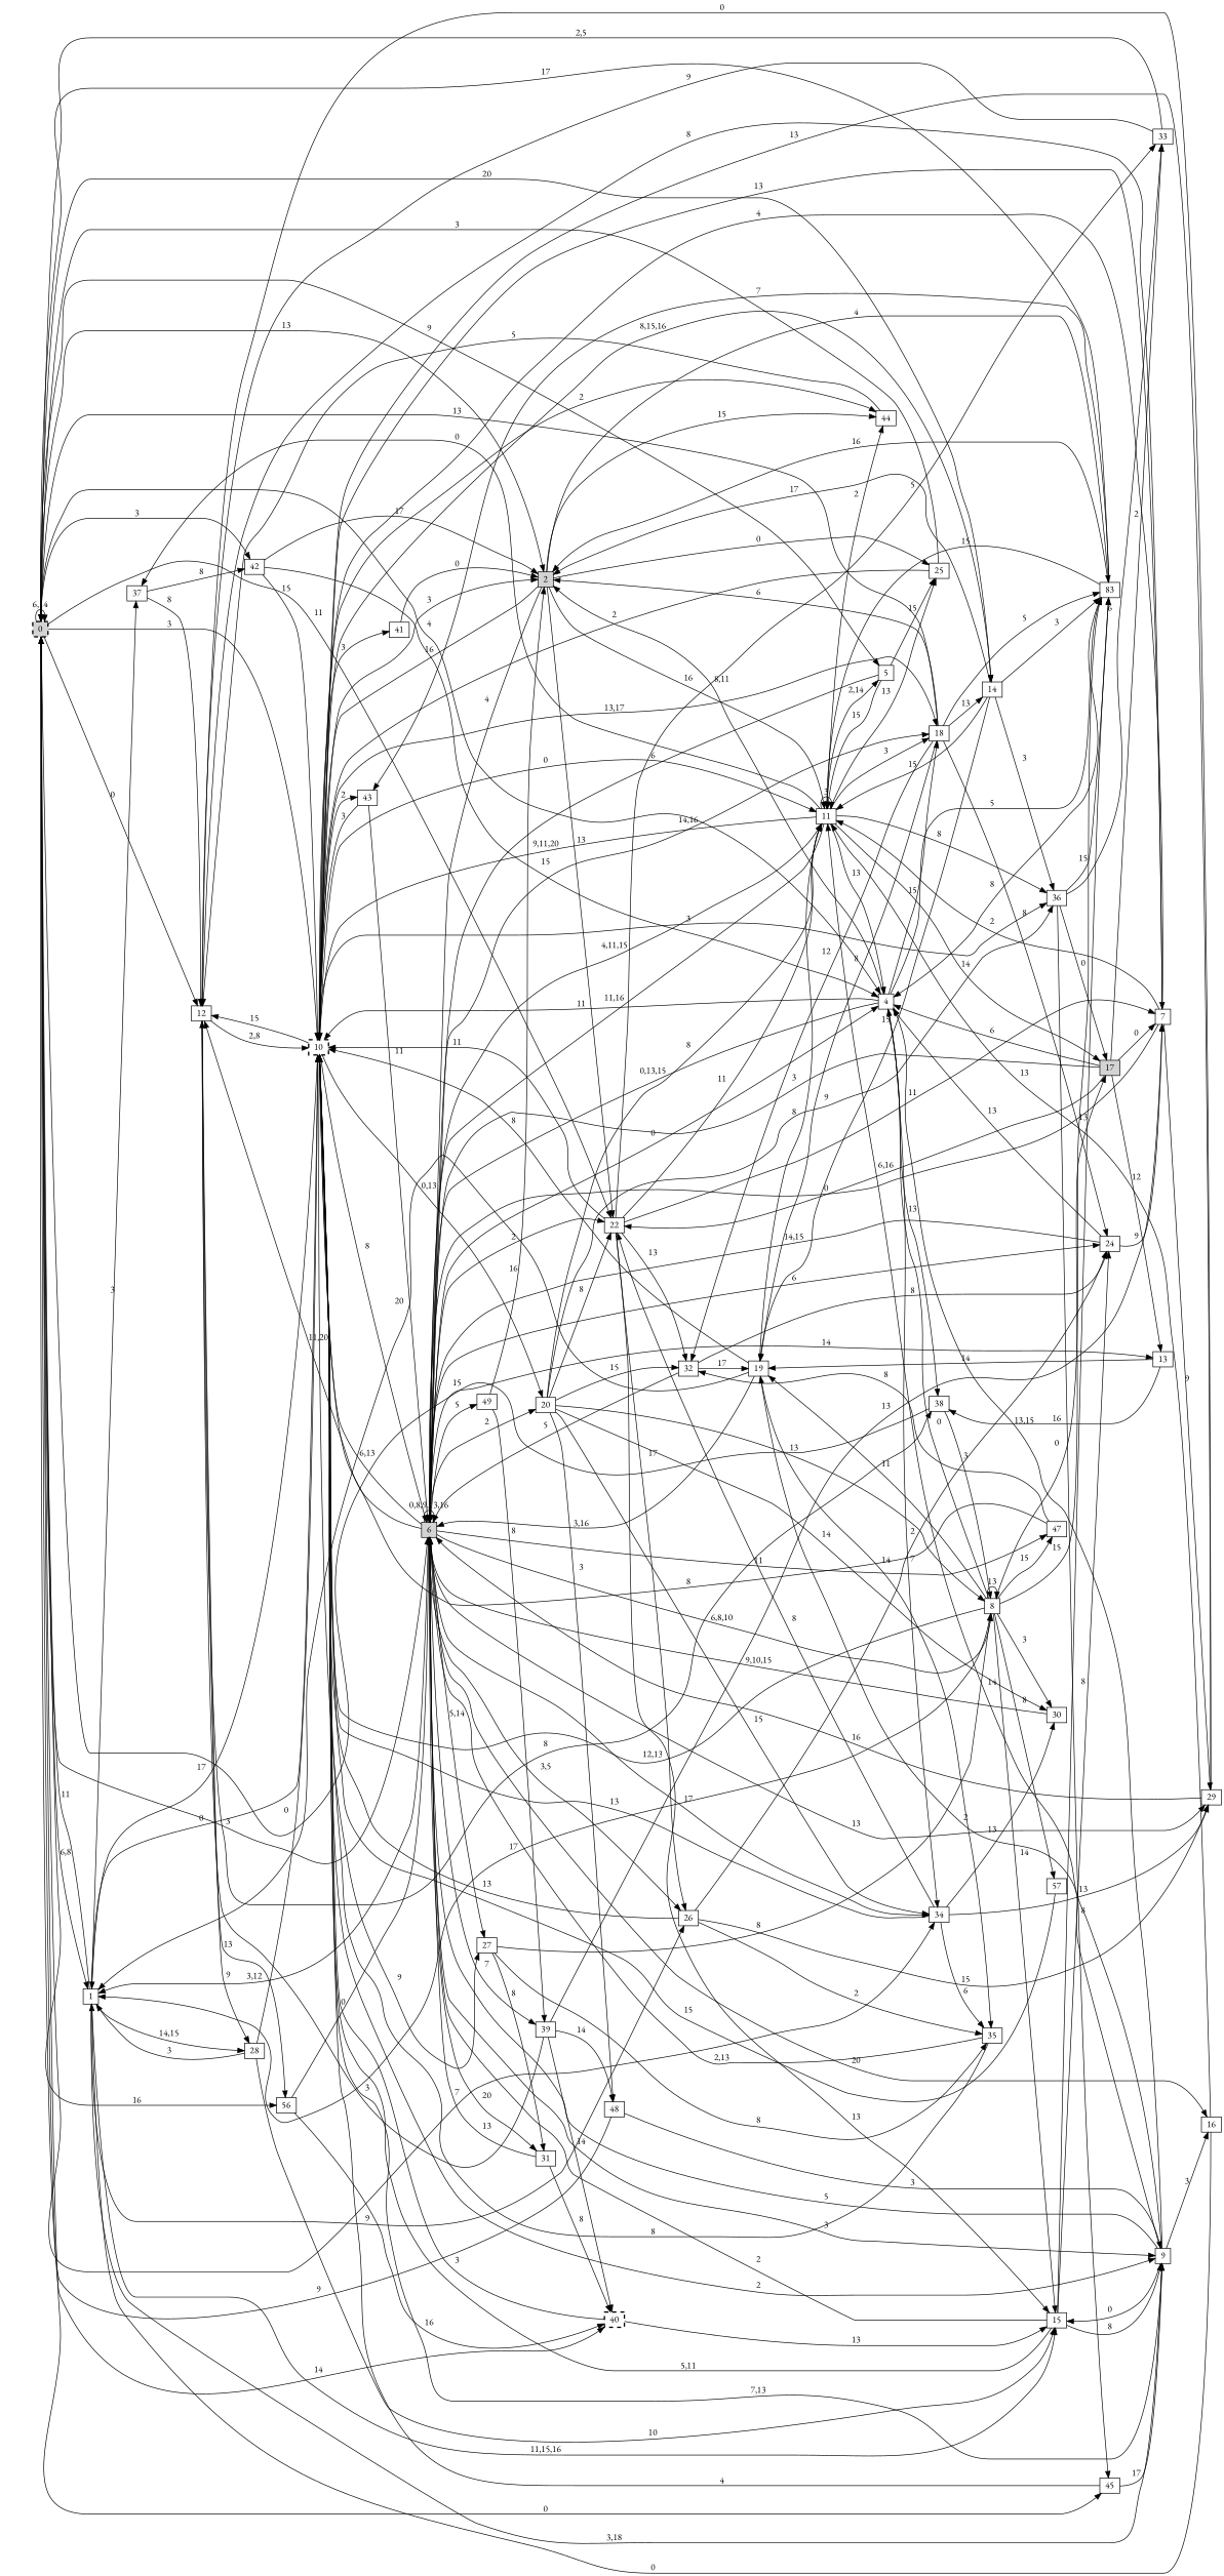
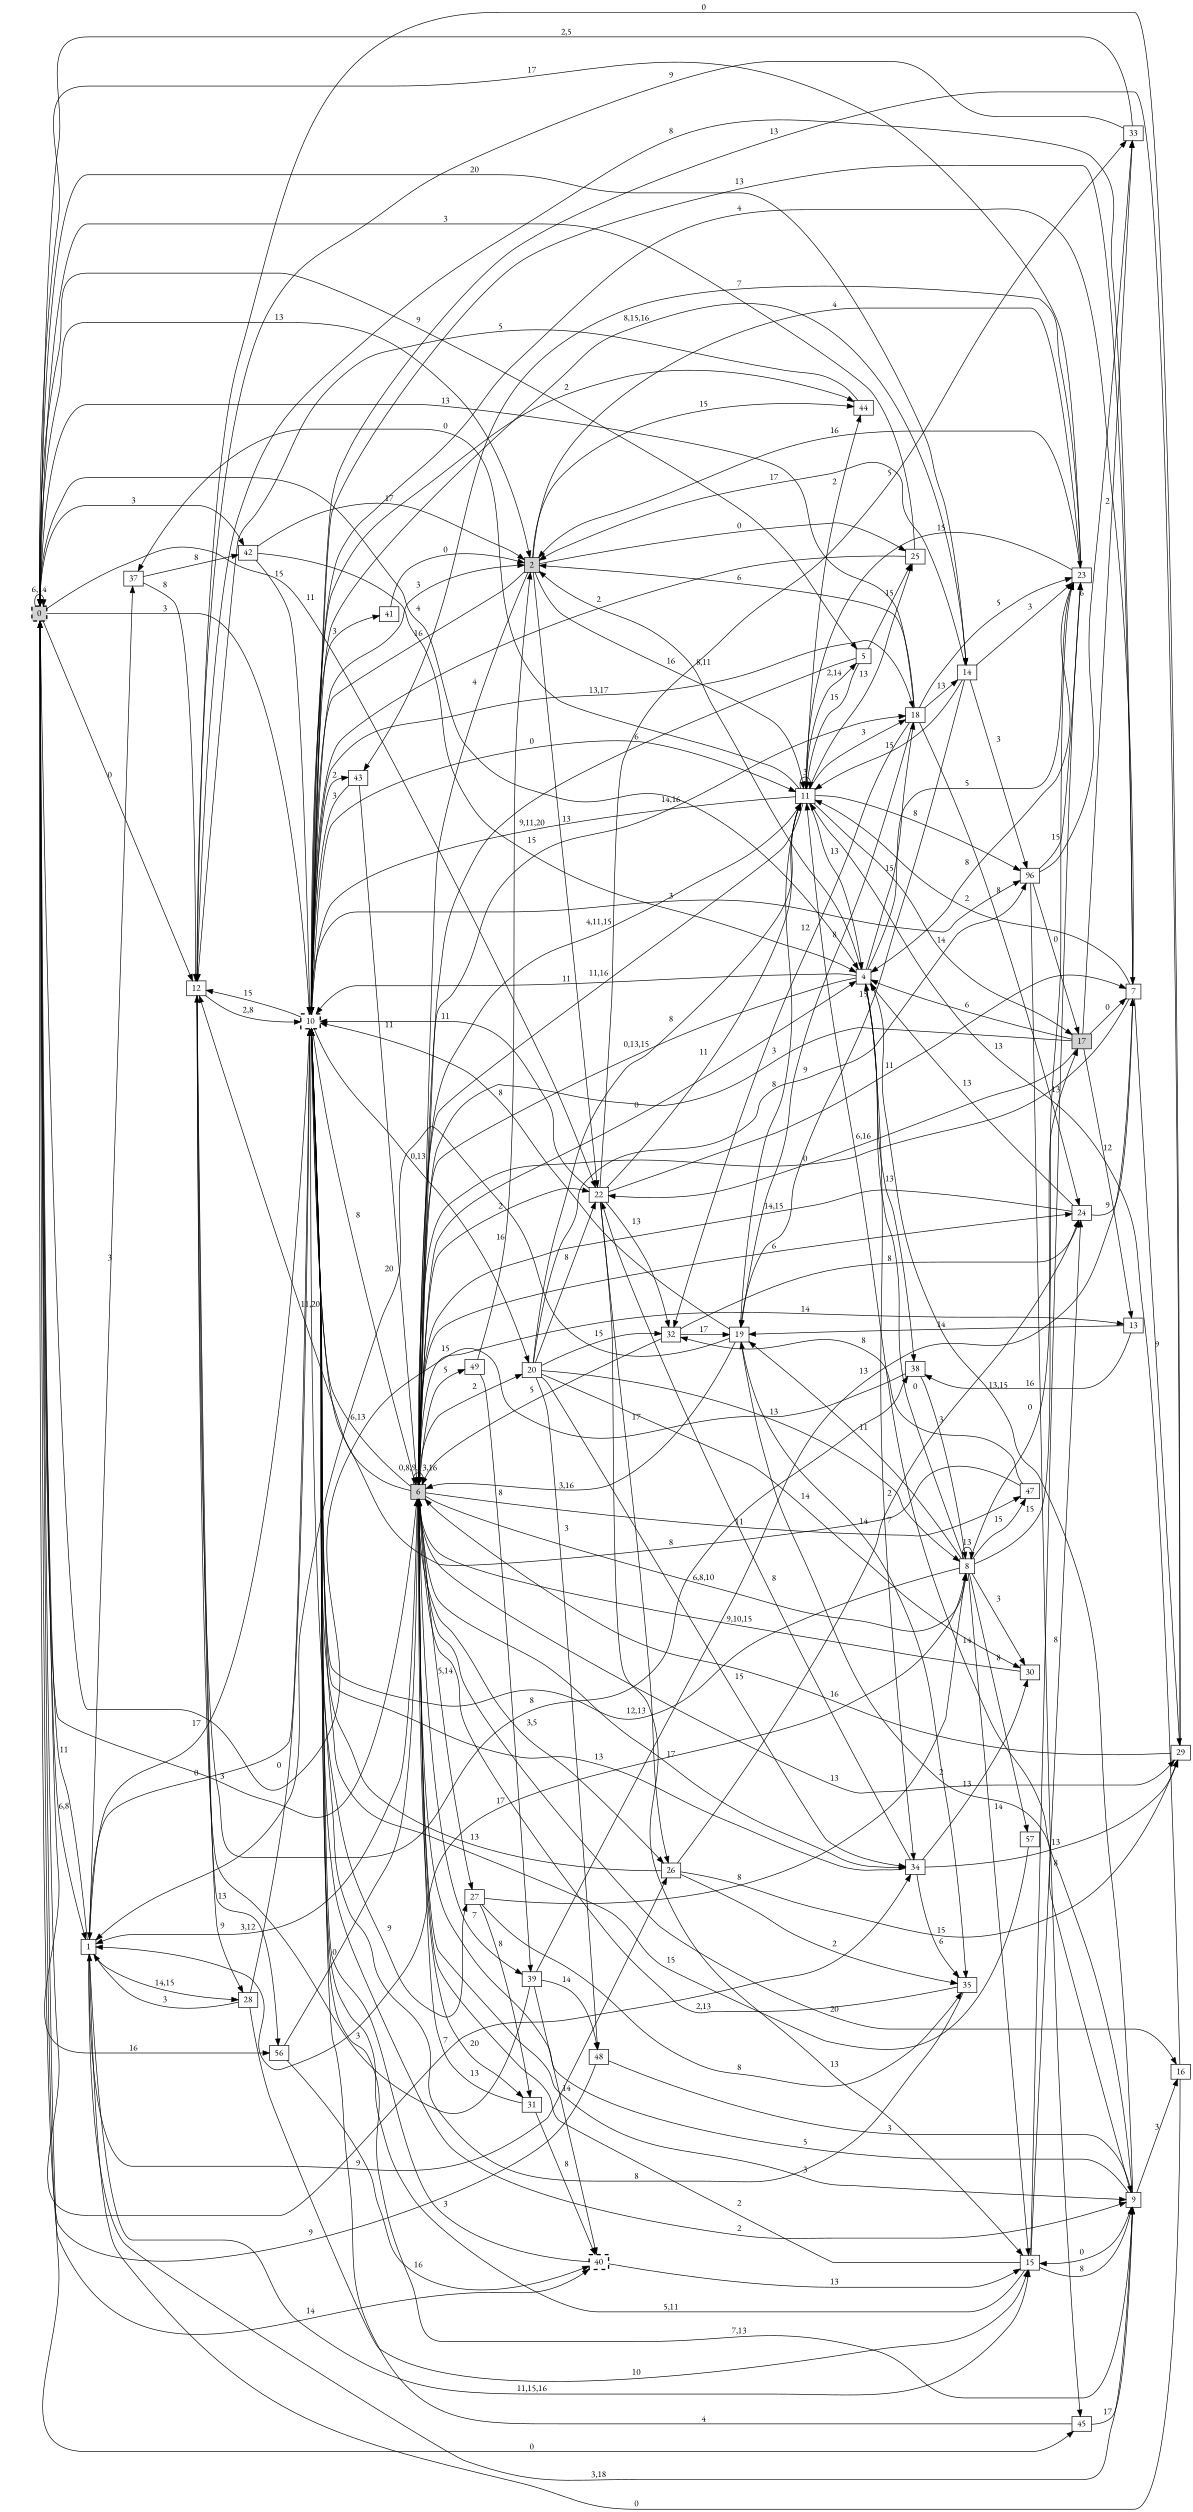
  digraph {
    fontname="EB Garamond"
    rankdir=LR
    node [fontname="EB Garamond" shape=box]
    edge [fontname="EB Garamond"]
    n1 [height=0.1 label=0 style="filled,bold,dashed" width=0.1]
    n2 [height=0.1 label=1 width=0.1]
    n3 [height=0.1 label=2 style=filled width=0.1]
    n4 [height=0.1 label=4 width=0.1]
    n5 [height=0.1 label=5 width=0.1]
    n6 [height=0.1 label=6 style=filled width=0.1]
    n7 [height=0.1 label=10 style="bold,dashed" width=0.1]
    n8 [height=0.1 label=12 width=0.1]
    n9 [height=0.1 label=14 width=0.1]
    n10 [height=0.1 label=22 width=0.1]
    n11 [height=0.1 label=34 width=0.1]
    n12 [height=0.1 label=40 style="bold,dashed" width=0.1]
    n13 [height=0.1 label=42 width=0.1]
    n14 [height=0.1 label=45 width=0.1]
    n15 [height=0.1 label=56 width=0.1]
    n16 [height=0.1 label=9 width=0.1]
    n17 [height=0.1 label=15 width=0.1]
    n18 [height=0.1 label=26 width=0.1]
    n19 [height=0.1 label=28 width=0.1]
    n20 [height=0.1 label=37 width=0.1]
    n21 [height=0.1 label=11 width=0.1]
-   n22 [height=0.1 label=83 width=0.1]
+   n22 [height=0.1 label=23 width=0.1]
    n23 [height=0.1 label=25 width=0.1]
    n24 [height=0.1 label=44 width=0.1]
    n25 [height=0.1 label=18 width=0.1]
    n26 [height=0.1 label=38 width=0.1]
    n27 [height=0.1 label=8 width=0.1]
    n28 [height=0.1 label=13 width=0.1]
    n29 [height=0.1 label=16 width=0.1]
    n30 [height=0.1 label=20 width=0.1]
    n31 [height=0.1 label=24 width=0.1]
    n32 [height=0.1 label=27 width=0.1]
    n33 [height=0.1 label=29 width=0.1]
    n34 [height=0.1 label=31 width=0.1]
    n35 [height=0.1 label=39 width=0.1]
    n36 [height=0.1 label=47 width=0.1]
    n37 [height=0.1 label=49 width=0.1]
    n38 [height=0.1 label=7 width=0.1]
-   n39 [height=0.1 label=36 width=0.1]
+   n39 [height=0.1 label=96 width=0.1]
    n40 [height=0.1 label=41 width=0.1]
    n41 [height=0.1 label=43 width=0.1]
    n42 [height=0.1 label=19 width=0.1]
    n43 [height=0.1 label=33 width=0.1]
    n44 [height=0.1 label=32 width=0.1]
    n45 [height=0.1 label=30 width=0.1]
    n46 [height=0.1 label=35 width=0.1]
    n47 [height=0.1 label=17 style=filled width=0.1]
    n48 [height=0.1 label=57 width=0.1]
    n49 [height=0.1 label=48 width=0.1]
    n1 -> n1 [label="6,14"]
    n1 -> n2 [label="6,8"]
    n1 -> n3 [label=13]
    n1 -> n4 [label=4]
    n1 -> n5 [label=9]
    n1 -> n6 [label=3]
    n1 -> n7 [label=3]
    n1 -> n8 [label=0]
    n1 -> n9 [label=20]
    n1 -> n10 [label=11]
    n1 -> n11 [label=7]
    n1 -> n12 [label=14]
    n1 -> n13 [label=3]
    n1 -> n14 [label=0]
    n1 -> n15 [label=16]
    n2 -> n1 [label=11]
    n2 -> n7 [label=0]
    n2 -> n16 [label="3,18"]
    n2 -> n17 [label="11,15,16"]
    n2 -> n18 [label=9]
    n2 -> n19 [label="14,15"]
    n2 -> n20 [label=3]
    n3 -> n6 [label=4]
    n3 -> n7 [label=16]
    n3 -> n10 [label=13]
    n3 -> n21 [label=16]
    n3 -> n22 [label=4]
    n3 -> n23 [label=0]
    n3 -> n24 [label=15]
    n4 -> n3 [label="8,11"]
    n4 -> n6 [label="0,13,15"]
    n4 -> n7 [label=11]
    n4 -> n11 [label=7]
    n4 -> n22 [label=5]
    n4 -> n25 [label=15]
    n4 -> n26 [label=13]
    n5 -> n6 [label=6]
    n5 -> n21 [label=15]
    n5 -> n23 [label=15]
    n6 -> n2 [label="3,12"]
    n6 -> n4 [label=0]
    n6 -> n6 [label="0,8,9,13,16"]
    n6 -> n7 [label="6,13"]
    n6 -> n8 [label="11,20"]
    n6 -> n10 [label=2]
    n6 -> n11 [label=17]
    n6 -> n16 [label=3]
    n6 -> n18 [label="3,5"]
    n6 -> n21 [label="4,11,15"]
    n6 -> n25 [label="14,16"]
    n6 -> n27 [label="6,8,10"]
    n6 -> n28 [label=14]
    n6 -> n29 [label=20]
    n6 -> n30 [label=2]
    n6 -> n31 [label=6]
    n6 -> n32 [label="5,14"]
    n6 -> n33 [label=13]
    n6 -> n34 [label=20]
    n6 -> n35 [label=7]
    n6 -> n36 [label=11]
    n6 -> n37 [label=5]
    n7 -> n2 [label=17]
    n7 -> n3 [label=3]
    n7 -> n6 [label=8]
    n7 -> n8 [label=15]
    n7 -> n9 [label="8,15,16"]
    n7 -> n16 [label=2]
    n7 -> n21 [label=0]
    n7 -> n24 [label=2]
    n7 -> n25 [label="13,17"]
    n7 -> n30 [label="0,13"]
    n7 -> n32 [label=9]
    n7 -> n38 [label=13]
    n7 -> n39 [label=3]
    n7 -> n40 [label=3]
    n7 -> n41 [label=2]
    n8 -> n7 [label="2,8"]
    n8 -> n15 [label=13]
    n8 -> n19 [label=9]
    n8 -> n26 [label=8]
    n9 -> n3 [label=17]
    n9 -> n21 [label=15]
    n9 -> n22 [label=3]
    n9 -> n39 [label=3]
    n9 -> n42 [label=15]
    n10 -> n7 [label=11]
    n10 -> n17 [label=13]
    n10 -> n18 [label=17]
    n10 -> n21 [label=11]
    n10 -> n38 [label=11]
    n10 -> n43 [label=5]
    n10 -> n44 [label=13]
    n11 -> n7 [label=13]
    n11 -> n10 [label=8]
    n11 -> n33 [label=13]
    n11 -> n45 [label=13]
    n11 -> n46 [label=6]
    n12 -> n7 [label=3]
    n12 -> n17 [label=13]
    n13 -> n3 [label=17]
    n13 -> n4 [label=15]
    n13 -> n7 [label=15]
    n14 -> n7 [label=4]
    n14 -> n16 [label=17]
    n15 -> n6 [label=0]
    n15 -> n12 [label=16]
    n16 -> n4 [label="13,15"]
    n16 -> n6 [label=5]
    n16 -> n7 [label="7,13"]
    n16 -> n17 [label=0]
    n16 -> n21 [label=14]
    n16 -> n29 [label=3]
    n16 -> n42 [label=2]
    n17 -> n6 [label=2]
    n17 -> n7 [label="5,11"]
    n17 -> n16 [label=8]
    n17 -> n22 [label=13]
    n17 -> n31 [label=8]
    n18 -> n7 [label=13]
    n18 -> n31 [label=2]
    n18 -> n33 [label=15]
    n18 -> n46 [label=2]
    n19 -> n2 [label=3]
    n19 -> n7 [label=0]
    n19 -> n17 [label=10]
    n20 -> n8 [label=8]
    n20 -> n13 [label=8]
    n21 -> n4 [label=13]
    n21 -> n5 [label="2,14"]
    n21 -> n6 [label="11,16"]
    n21 -> n7 [label="9,11,20"]
    n21 -> n20 [label=0]
    n21 -> n21 [label=3]
    n21 -> n23 [label=13]
    n21 -> n24 [label=2]
    n21 -> n25 [label=3]
    n21 -> n39 [label=8]
    n21 -> n47 [label=14]
    n22 -> n1 [label=17]
    n22 -> n3 [label=16]
    n22 -> n4 [label=8]
    n22 -> n21 [label=15]
    n22 -> n41 [label=7]
    n23 -> n1 [label=3]
    n23 -> n7 [label=2]
    n24 -> n8 [label=5]
    n25 -> n1 [label=13]
    n25 -> n3 [label=6]
    n25 -> n9 [label=13]
    n25 -> n22 [label=5]
    n25 -> n31 [label=8]
    n25 -> n42 [label=8]
    n25 -> n44 [label=12]
    n26 -> n1 [label=15]
    n26 -> n27 [label=3]
    n27 -> n2 [label=17]
    n27 -> n4 [label=0]
    n27 -> n7 [label="12,13"]
    n27 -> n17 [label=14]
    n27 -> n22 [label=0]
    n27 -> n27 [label=13]
    n27 -> n36 [label=15]
    n27 -> n42 [label=11]
    n27 -> n45 [label=3]
    n27 -> n47 [label=15]
    n27 -> n48 [label=8]
    n28 -> n26 [label=16]
    n28 -> n42 [label=14]
    n29 -> n2 [label=0]
    n29 -> n21 [label=13]
    n30 -> n10 [label=8]
    n30 -> n11 [label=15]
    n30 -> n21 [label=8]
    n30 -> n27 [label=13]
    n30 -> n39 [label=9]
    n30 -> n44 [label=15]
    n30 -> n45 [label=14]
    n30 -> n49 [label=3]
    n31 -> n4 [label=13]
    n31 -> n6 [label="14,15"]
    n31 -> n38 [label=9]
    n32 -> n27 [label=8]
    n32 -> n34 [label=8]
    n32 -> n46 [label=8]
    n33 -> n6 [label=16]
    n33 -> n7 [label=13]
    n33 -> n8 [label=0]
    n34 -> n6 [label=13]
    n34 -> n12 [label=8]
    n35 -> n8 [label=3]
    n35 -> n12 [label=14]
    n35 -> n38 [label=13]
    n35 -> n49 [label=14]
    n36 -> n7 [label=8]
    n36 -> n44 [label=8]
    n37 -> n3 [label=16]
    n37 -> n35 [label=8]
    n38 -> n6 [label=0]
    n38 -> n7 [label=4]
    n38 -> n8 [label=8]
    n38 -> n21 [label=2]
    n38 -> n33 [label=9]
    n39 -> n14 [label=8]
    n39 -> n22 [label=15]
    n39 -> n43 [label=6]
    n39 -> n47 [label=0]
    n40 -> n3 [label=0]
    n41 -> n6 [label=11]
    n41 -> n7 [label=3]
    n42 -> n2 [label=20]
    n42 -> n6 [label="3,16"]
    n42 -> n7 [label=8]
    n42 -> n21 [label=8]
    n42 -> n46 [label=14]
    n43 -> n1 [label="2,5"]
    n43 -> n8 [label=9]
    n44 -> n6 [label=5]
    n44 -> n31 [label=8]
    n44 -> n42 [label=17]
    n45 -> n6 [label="9,10,15"]
    n46 -> n6 [label="2,13"]
    n46 -> n7 [label=8]
    n47 -> n4 [label=6]
    n47 -> n6 [label=3]
    n47 -> n10 [label="6,16"]
    n47 -> n28 [label=12]
    n47 -> n38 [label=0]
    n47 -> n43 [label=2]
    n48 -> n7 [label=15]
    n49 -> n1 [label=9]
    n49 -> n16 [label=3]
  }
